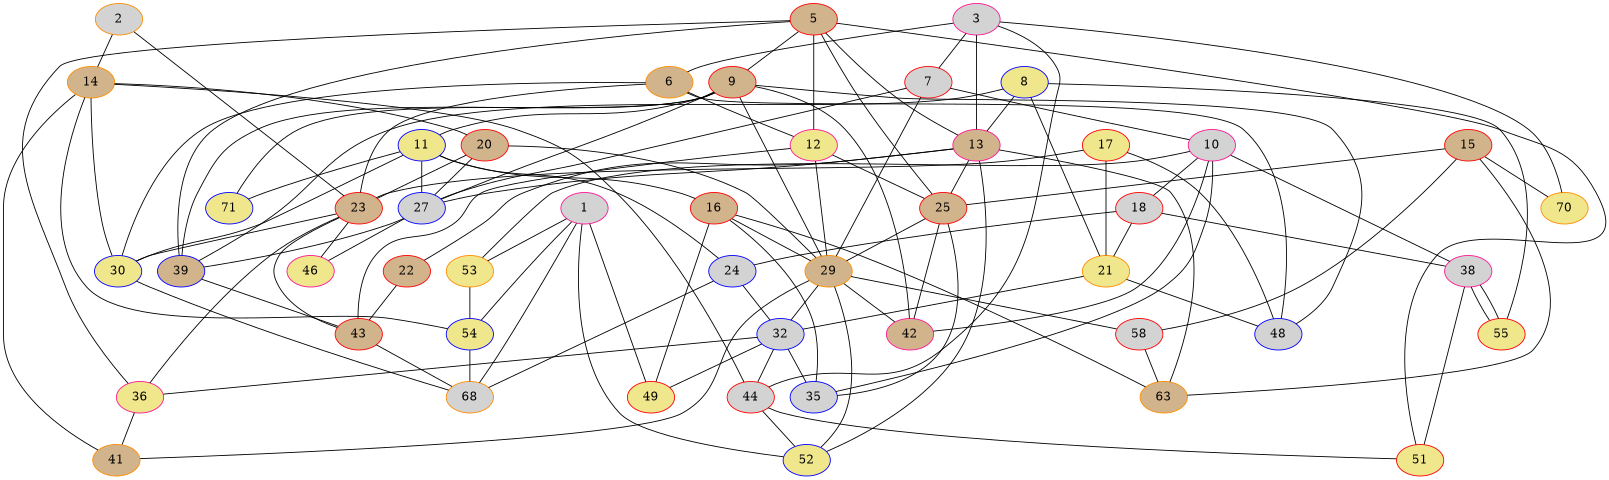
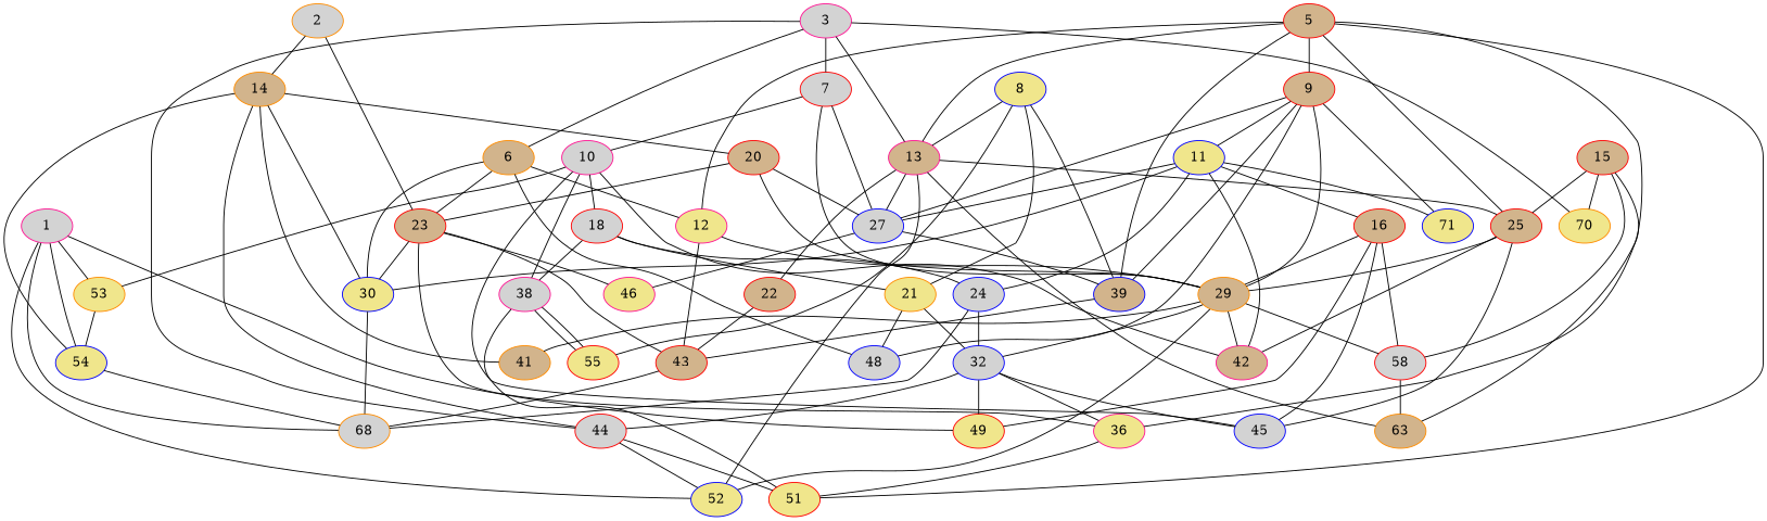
  graph {
    node [color=red fillcolor=tan style=filled]
    1 [color=deeppink fillcolor=lightgrey super="+4"]
    49 [fillcolor=khaki]
    52 [color=blue fillcolor=khaki]
    53 [color=darkorange fillcolor=khaki]
    54 [color=blue fillcolor=khaki]
    68 [color=darkorange fillcolor=lightgrey super="+72"]
    14 [color=darkorange super="+69"]
    44 [fillcolor=lightgrey super="+60"]
    30 [color=blue fillcolor=khaki super="+47"]
    20
    41 [color=darkorange]
    2 [color=darkorange fillcolor=lightgrey]
    23 [super="+57"]
    36 [color=deeppink fillcolor=khaki super="+61"]
    43
    46 [color=deeppink fillcolor=khaki]
    6 [color=darkorange super="+37"]
    12 [color=deeppink fillcolor=khaki super="+31"]
    48 [color=blue fillcolor=lightgrey super="+67"]
    3 [color=deeppink fillcolor=lightgrey]
    7 [fillcolor=lightgrey]
    13 [color=deeppink super="+28"]
    70 [color=darkorange fillcolor=khaki]
    10 [color=deeppink fillcolor=lightgrey super="+66"]
    27 [color=blue fillcolor=lightgrey super="+65"]
    29 [color=darkorange super="+59"]
    25 [super="+26"]
    22
    63 [color=darkorange]
    51 [fillcolor=khaki]
    5 [super="+33"]
    9 [super="+50"]
    39 [color=blue super="+40"]
    11 [color=blue fillcolor=khaki super="+62"]
    71 [color=blue fillcolor=khaki]
-   35 [color=blue fillcolor=lightgrey]
+   35 [color=blue fillcolor=lightgrey label=45]
    42 [color=deeppink super="+64"]
    18 [fillcolor=lightgrey]
    38 [color=deeppink fillcolor=lightgrey]
    58 [fillcolor=lightgrey]
    32 [color=blue fillcolor=lightgrey]
    8 [color=blue fillcolor=khaki]
    21 [color=darkorange fillcolor=khaki]
    55 [fillcolor=khaki]
    16 [super="+19"]
    24 [color=blue fillcolor=lightgrey super="+45"]
    15
-   17 [fillcolor=khaki]
    1 -- 49
    1 -- 52
    1 -- 53
    1 -- 54
    1 -- 68
    53 -- 54
    54 -- 68
    14 -- 54
    14 -- 44 [weight=2]
    14 -- 30
    14 -- 20
    14 -- 41 [weight=2]
    44 -- 52
    44 -- 51
    30 -- 68
    20 -- 23
    20 -- 27
    20 -- 29
    2 -- 14
    2 -- 23
    23 -- 30
    23 -- 36
    23 -- 43
    23 -- 46
-   36 -- 41
+   36 -- 51
    43 -- 68
    6 -- 30
    6 -- 23
    6 -- 12
    6 -- 48
    12 -- 43
    12 -- 29
-   12 -- 25 [weight=2]
    3 -- 44
    3 -- 6
    3 -- 7
    3 -- 13
    3 -- 70
    7 -- 10
    7 -- 27
    7 -- 29
    13 -- 52
    13 -- 27
    13 -- 25
    13 -- 22
    13 -- 63
    10 -- 53
    10 -- 35
    10 -- 42
    10 -- 18
    10 -- 38
    27 -- 46
    27 -- 39
    29 -- 52
    29 -- 41
    29 -- 42
    29 -- 58
    29 -- 32
    25 -- 29
    25 -- 35
    25 -- 42
    22 -- 43
    5 -- 36
    5 -- 12
    5 -- 13
    5 -- 25
    5 -- 51
    5 -- 9
    5 -- 39
    9 -- 48
    9 -- 27
    9 -- 29 [weight=3]
    9 -- 39
    9 -- 11
    9 -- 71
    39 -- 43
    11 -- 30
    11 -- 27
    11 -- 71
-   9 -- 42
+   11 -- 42
    11 -- 16 [weight=2]
    11 -- 24
    18 -- 38
    18 -- 21
    18 -- 24
    38 -- 51
    38 -- 55
    38 -- 55
    58 -- 63
    32 -- 49
    32 -- 44
    32 -- 36
    32 -- 35
    8 -- 13
    8 -- 39
    8 -- 21
    8 -- 55
    21 -- 48
    21 -- 32
    16 -- 49
    16 -- 29
-   16 -- 63
+   16 -- 58
    16 -- 35
    24 -- 68
    24 -- 32
    15 -- 70
    15 -- 25
    15 -- 63
    15 -- 58
-   17 -- 23
-   17 -- 48
-   17 -- 21
  }
